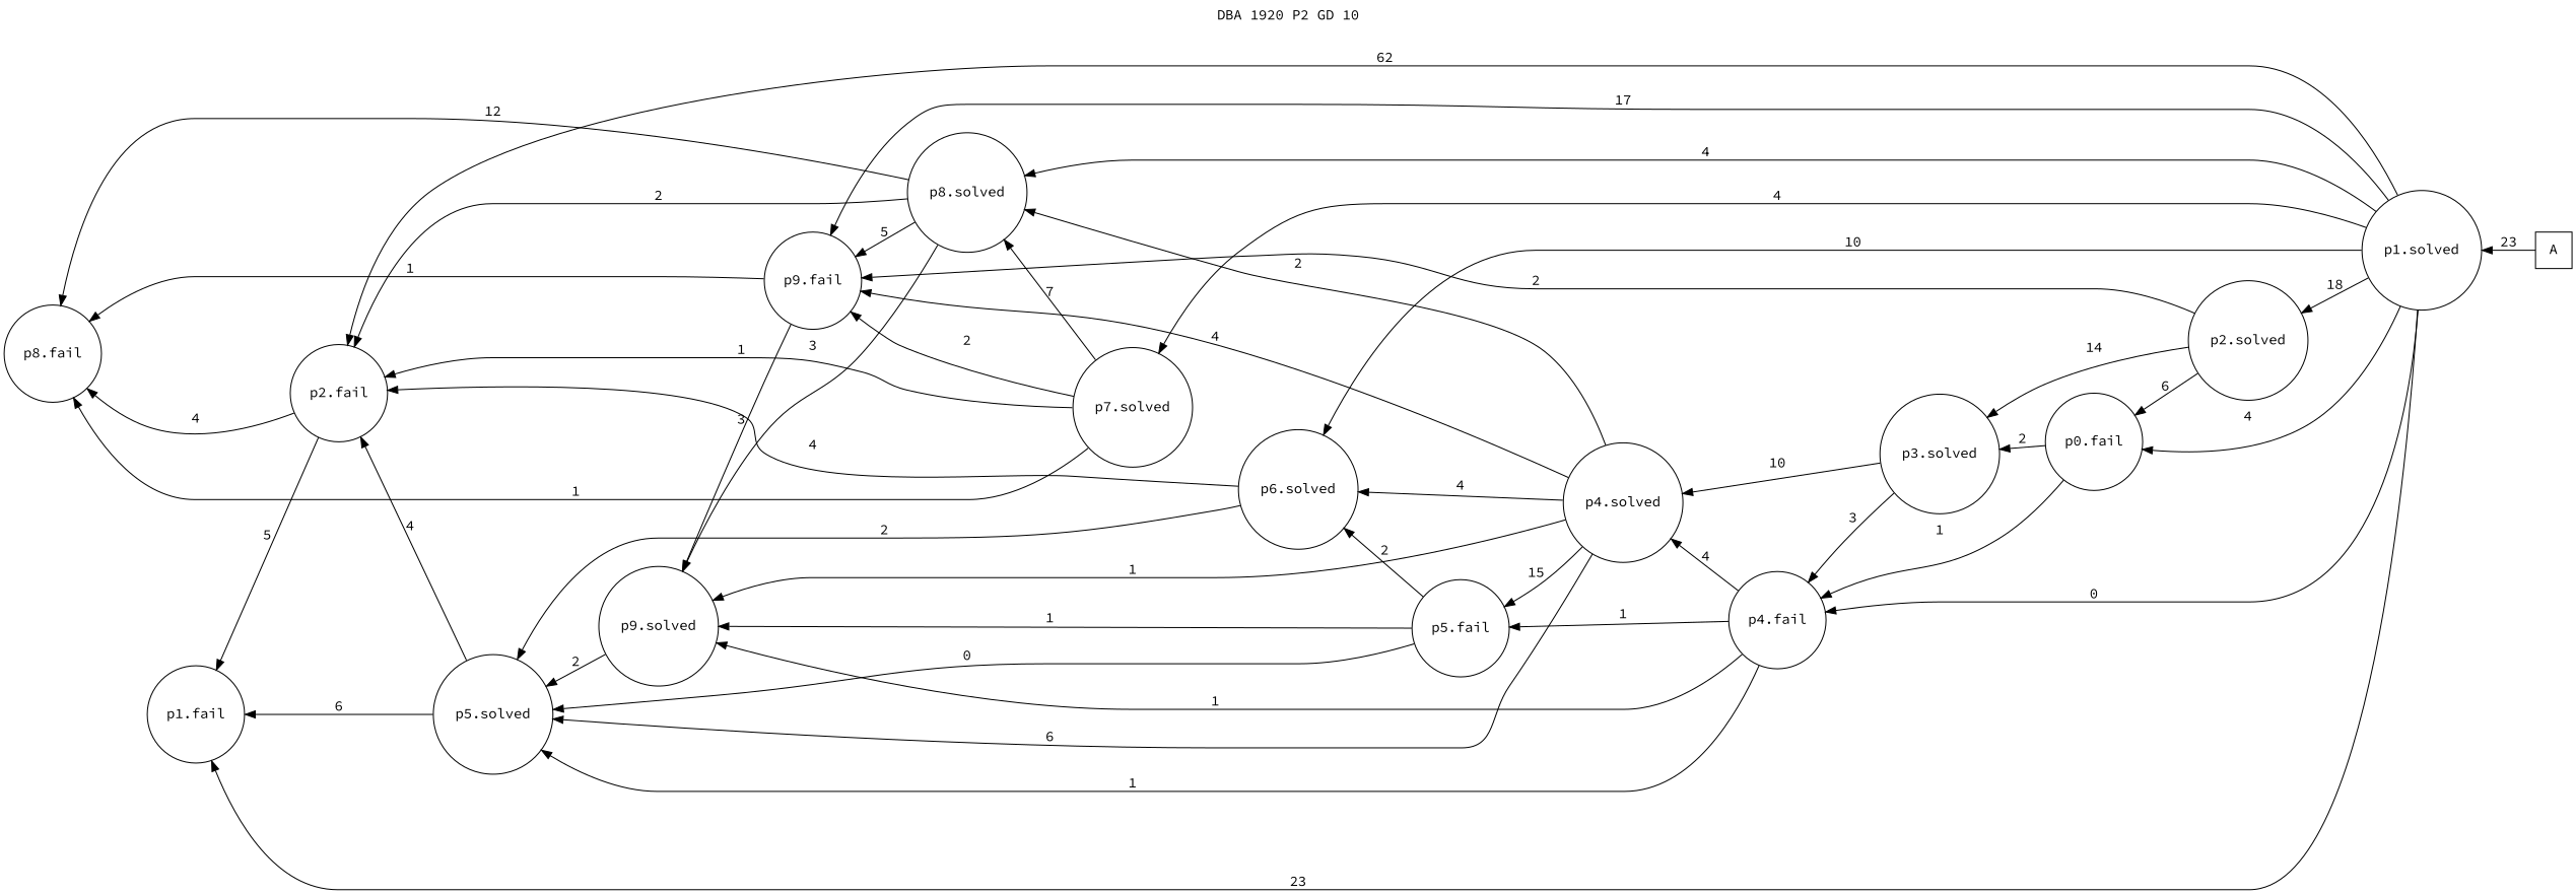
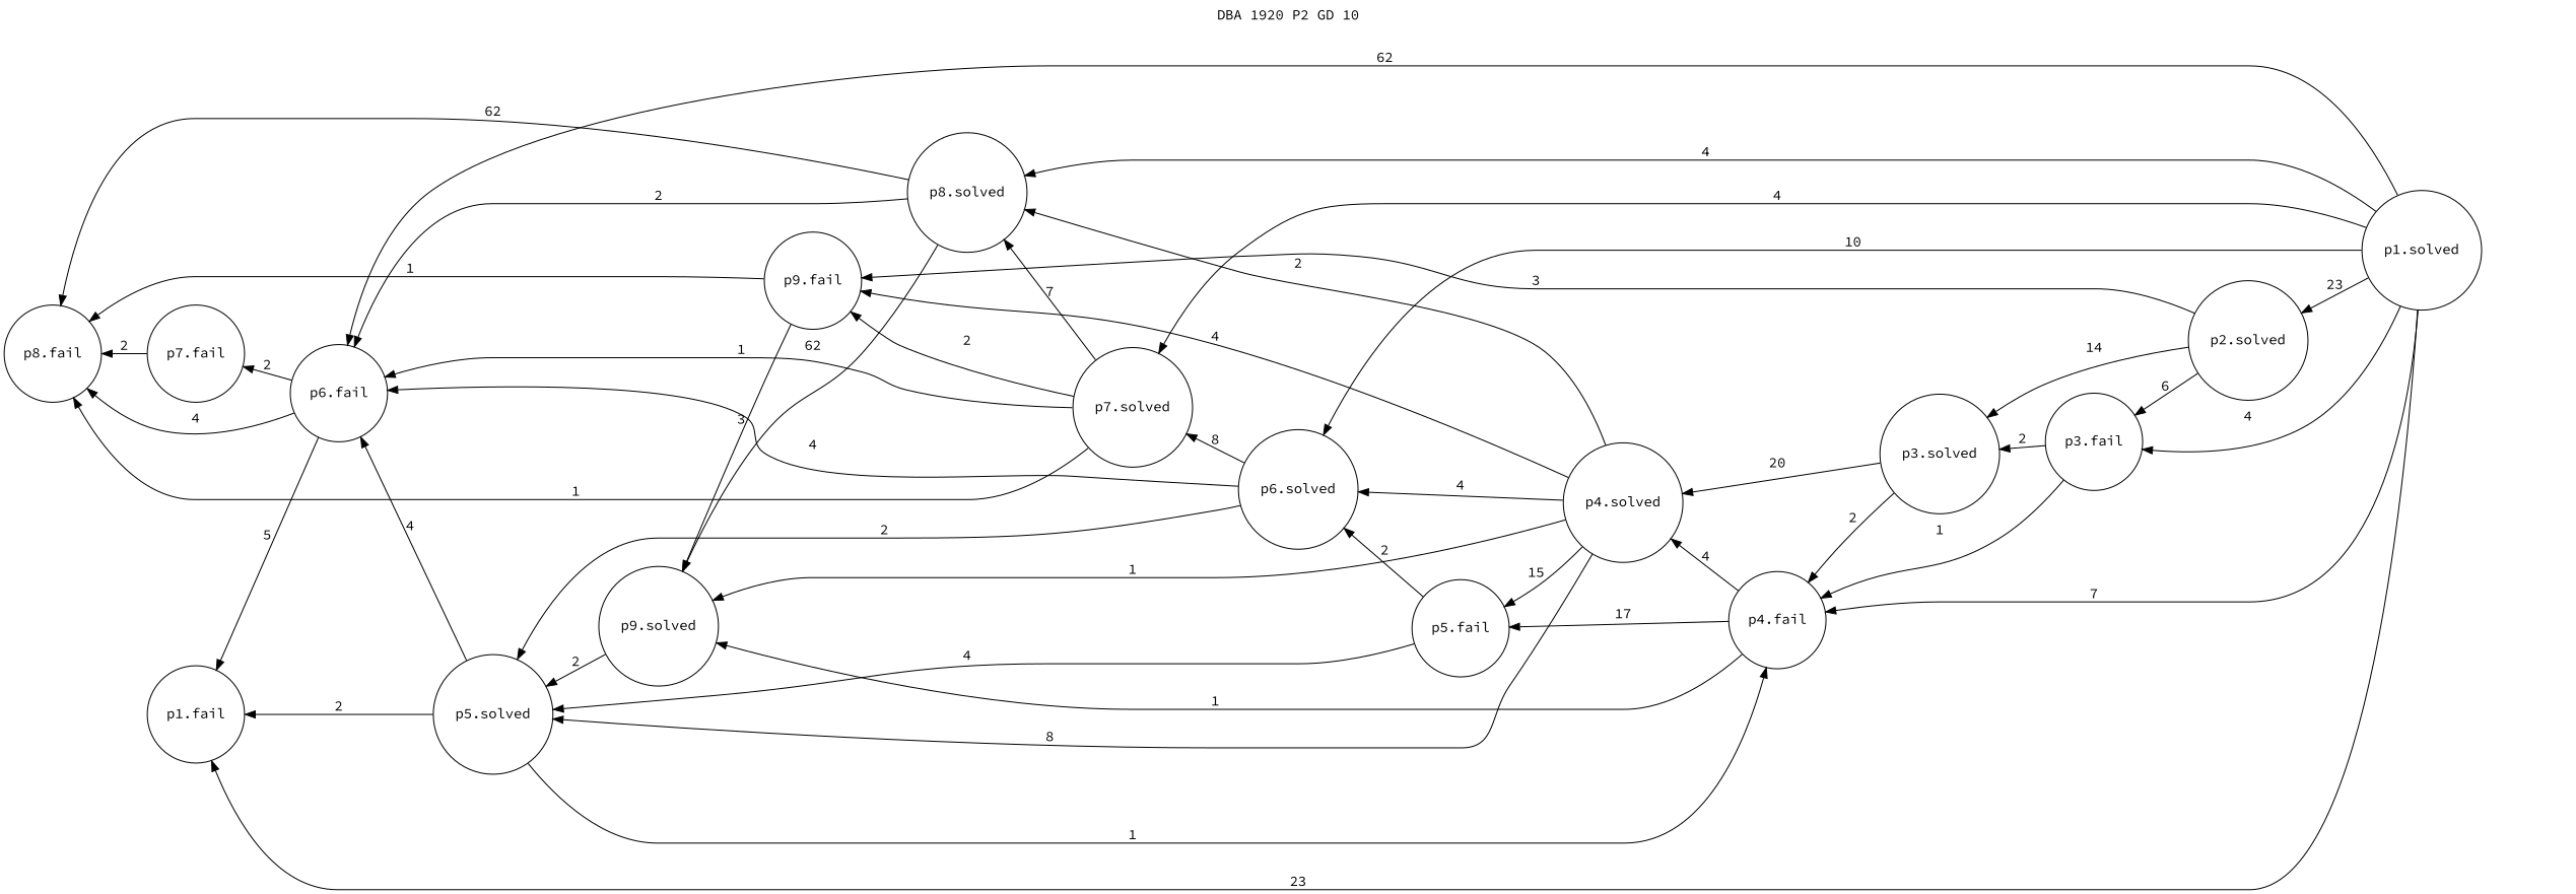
  digraph {
    fontname="Source Code Pro"
    label=" DBA 1920 P2 GD 10 "
    labelloc=tl
    rankdir=RL
    node [fontname="Source Code Pro" shape=circle]
    edge [fontname="Source Code Pro"]
-   n1 [label=A shape=square]
    n2 [label="p1.solved"]
    n3 [label="p2.solved"]
-   n4 [label="p0.fail"]
-   n5 [label="p2.fail"]
+   n4 [label="p3.fail"]
+   n5 [label="p6.fail"]
    n6 [label="p1.fail"]
    n7 [label="p4.fail"]
    n8 [label="p6.solved"]
    n9 [label="p7.solved"]
    n10 [label="p8.solved"]
    n11 [label="p9.fail"]
    n12 [label="p3.solved"]
+   n13 [label="p7.fail"]
    n14 [label="p8.fail"]
    n15 [label="p4.solved"]
    n16 [label="p5.fail"]
    n17 [label="p5.solved"]
    n18 [label="p9.solved"]
-   n1 -> n2 [label=23]
-   n2 -> n3 [label=18]
+   n2 -> n3 [label=23]
    n2 -> n4 [label=4]
    n2 -> n5 [label=62]
    n2 -> n6 [label=23]
-   n2 -> n7 [label=0]
+   n2 -> n7 [label=7]
    n2 -> n8 [label=10]
    n2 -> n9 [label=4]
    n2 -> n10 [label=4]
-   n2 -> n11 [label=17]
    n3 -> n4 [label=6]
-   n3 -> n11 [label=2]
+   n3 -> n11 [label=3]
    n3 -> n12 [label=14]
    n4 -> n7 [label=1]
    n4 -> n12 [label=2]
    n5 -> n6 [label=5]
+   n5 -> n13 [label=2]
    n5 -> n14 [label=4]
    n7 -> n15 [label=4]
-   n7 -> n16 [label=1]
-   n7 -> n17 [label=1]
+   n7 -> n16 [label=17]
+   n17 -> n7 [label=1]
    n7 -> n18 [label=1]
    n8 -> n5 [label=4]
+   n8 -> n9 [label=8]
    n8 -> n17 [label=2]
    n9 -> n5 [label=1]
    n9 -> n10 [label=7]
    n9 -> n11 [label=2]
    n9 -> n14 [label=1]
    n10 -> n5 [label=2]
-   n10 -> n11 [label=5]
-   n10 -> n14 [label=12]
-   n10 -> n18 [label=3]
+   n10 -> n14 [label=62]
+   n10 -> n18 [label=62]
    n11 -> n14 [label=1]
    n11 -> n18 [label=3]
-   n12 -> n7 [label=3]
-   n12 -> n15 [label=10]
+   n12 -> n7 [label=2]
+   n12 -> n15 [label=20]
+   n13 -> n14 [label=2]
    n15 -> n8 [label=4]
    n15 -> n10 [label=2]
    n15 -> n11 [label=4]
    n15 -> n16 [label=15]
-   n15 -> n17 [label=6]
+   n15 -> n17 [label=8]
    n15 -> n18 [label=1]
    n16 -> n8 [label=2]
-   n16 -> n17 [label=0]
-   n16 -> n18 [label=1]
+   n16 -> n17 [label=4]
    n17 -> n5 [label=4]
-   n17 -> n6 [label=6]
+   n17 -> n6 [label=2]
    n18 -> n17 [label=2]
  }
